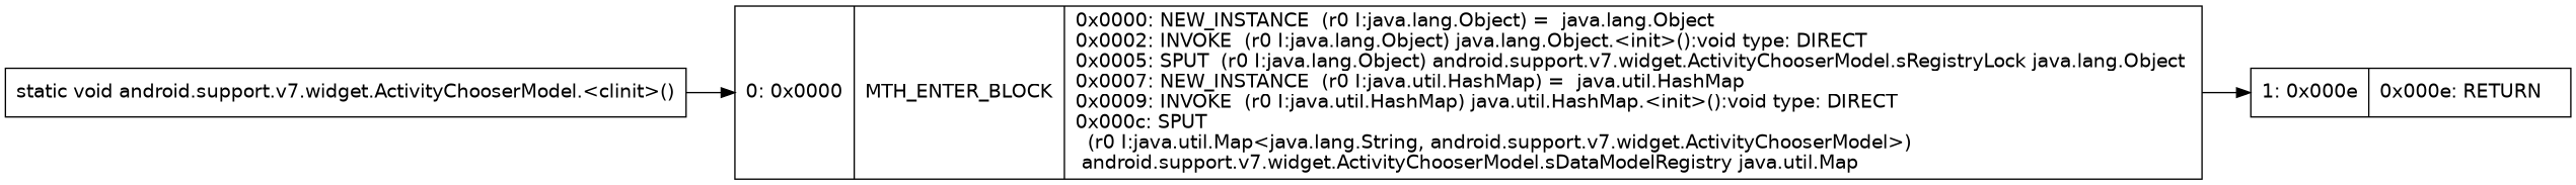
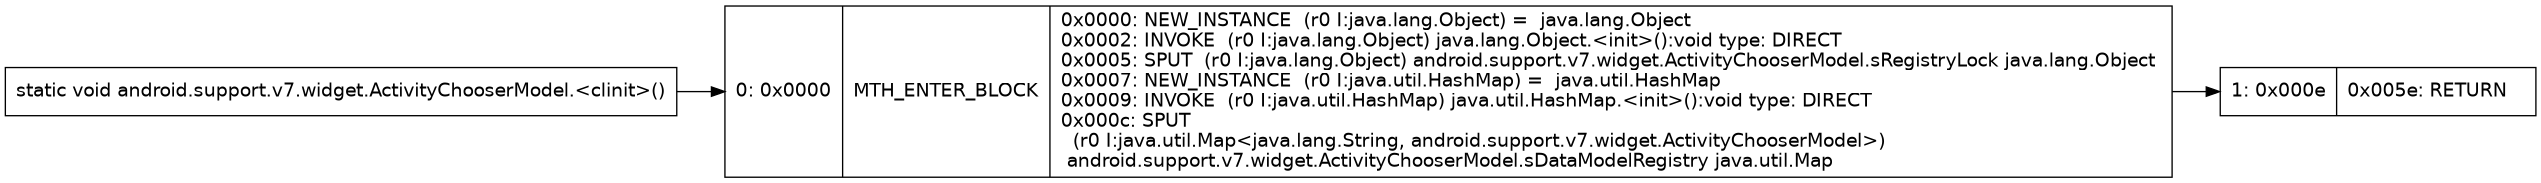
  digraph {
    rankdir=LR
    fontname="DejaVu Sans"
    node [shape=record fontname="DejaVu Sans"]
    edge [fontname="DejaVu Sans"]
    n1 [label="{0\:\ 0x0000|MTH_ENTER_BLOCK\l|0x0000: NEW_INSTANCE  (r0 I:java.lang.Object) =  java.lang.Object \l0x0002: INVOKE  (r0 I:java.lang.Object) java.lang.Object.\<init\>():void type: DIRECT \l0x0005: SPUT  (r0 I:java.lang.Object) android.support.v7.widget.ActivityChooserModel.sRegistryLock java.lang.Object \l0x0007: NEW_INSTANCE  (r0 I:java.util.HashMap) =  java.util.HashMap \l0x0009: INVOKE  (r0 I:java.util.HashMap) java.util.HashMap.\<init\>():void type: DIRECT \l0x000c: SPUT  \l  (r0 I:java.util.Map\<java.lang.String, android.support.v7.widget.ActivityChooserModel\>)\l android.support.v7.widget.ActivityChooserModel.sDataModelRegistry java.util.Map \l}"]
-   n2 [label="{1\:\ 0x000e|0x000e: RETURN   \l}"]
+   n2 [label="{1\:\ 0x000e|0x005e: RETURN   \l}"]
    n3 [label="{static void android.support.v7.widget.ActivityChooserModel.\<clinit\>() }"]
    n1 -> n2
    n3 -> n1
  }
